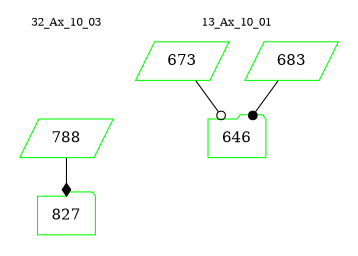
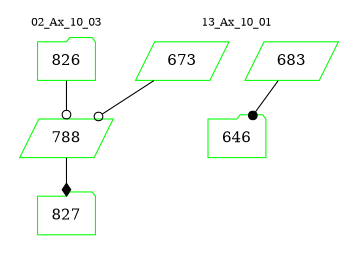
  digraph {
    node [color=green shape=folder]
    edge [arrowhead=odot color=black]
+   n1 [label=826]
    n2 [label=788 shape=parallelogram]
    n3 [label=827]
    n4 [label=673 shape=parallelogram]
    n5 [label=646]
    n6 [label=683 shape=parallelogram]
    subgraph cluster_1 {
      color=white
      fontsize=10
-     label="32_Ax_10_03"
+     label="02_Ax_10_03"
+     n1
      n2
      n3
    }
    subgraph cluster_2 {
      color=white
      fontsize=10
      label="13_Ax_10_01"
      n4
      n5
      n6
    }
+   n1 -> n2
    n2 -> n3 [arrowhead=diamond]
-   n4 -> n5
+   n4 -> n2
    n6 -> n5 [arrowhead=dot]
  }
